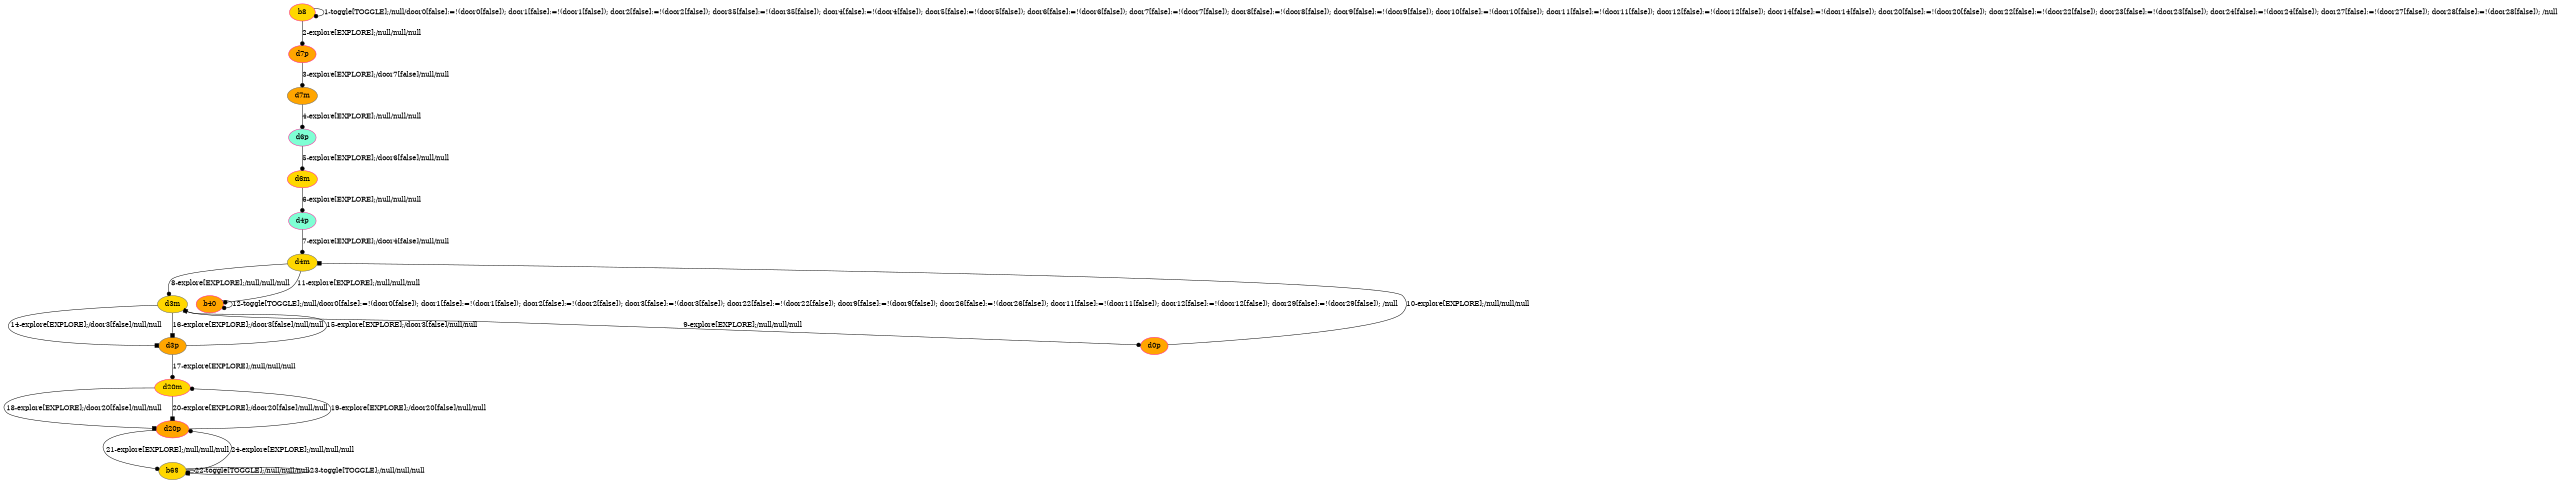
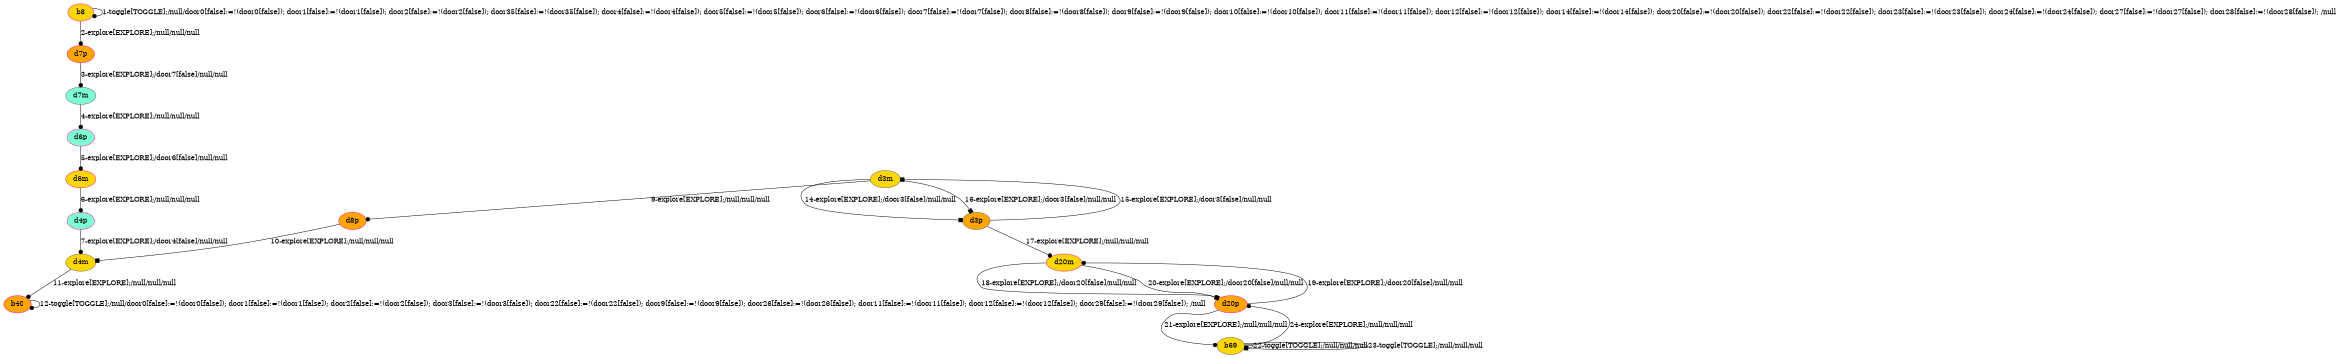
  digraph {
    node [color=deeppink fillcolor=gold style=filled]
    edge [arrowhead=dot]
    b8
    d7p [fillcolor=orange]
-   d7m [color=gray40 fillcolor=orange]
+   d7m [color=gray40 fillcolor=aquamarine]
    d6p [fillcolor=aquamarine]
    d6m
    d4p [fillcolor=aquamarine]
    d4m [color=gray40]
    d3m [color=gray40]
    b40 [fillcolor=orange]
-   d0p [fillcolor=orange]
+   d0p [fillcolor=orange label=d8p]
    d3p [color=gray40 fillcolor=orange]
    d20m
    d20p [fillcolor=orange]
    b69 [color=gray40]
    b8 -> b8 [label="1-toggle[TOGGLE];/null/door0[false]:=!(door0[false]); door1[false]:=!(door1[false]); door2[false]:=!(door2[false]); door35[false]:=!(door35[false]); door4[false]:=!(door4[false]); door5[false]:=!(door5[false]); door6[false]:=!(door6[false]); door7[false]:=!(door7[false]); door8[false]:=!(door8[false]); door9[false]:=!(door9[false]); door10[false]:=!(door10[false]); door11[false]:=!(door11[false]); door12[false]:=!(door12[false]); door14[false]:=!(door14[false]); door20[false]:=!(door20[false]); door22[false]:=!(door22[false]); door23[false]:=!(door23[false]); door24[false]:=!(door24[false]); door27[false]:=!(door27[false]); door28[false]:=!(door28[false]); /null"]
    b8 -> d7p [label="2-explore[EXPLORE];/null/null/null"]
    d7p -> d7m [label="3-explore[EXPLORE];/door7[false]/null/null"]
    d7m -> d6p [label="4-explore[EXPLORE];/null/null/null"]
    d6p -> d6m [label="5-explore[EXPLORE];/door6[false]/null/null"]
    d6m -> d4p [label="6-explore[EXPLORE];/null/null/null"]
    d4p -> d4m [label="7-explore[EXPLORE];/door4[false]/null/null"]
-   d4m -> d3m [label="8-explore[EXPLORE];/null/null/null"]
    d4m -> b40 [label="11-explore[EXPLORE];/null/null/null"]
    d3m -> d0p [label="9-explore[EXPLORE];/null/null/null"]
    d3m -> d3p [arrowhead=box label="14-explore[EXPLORE];/door3[false]/null/null"]
    d3m -> d3p [arrowhead=box label="16-explore[EXPLORE];/door3[false]/null/null"]
    b40 -> b40 [label="12-toggle[TOGGLE];/null/door0[false]:=!(door0[false]); door1[false]:=!(door1[false]); door2[false]:=!(door2[false]); door3[false]:=!(door3[false]); door22[false]:=!(door22[false]); door9[false]:=!(door9[false]); door26[false]:=!(door26[false]); door11[false]:=!(door11[false]); door12[false]:=!(door12[false]); door29[false]:=!(door29[false]); /null"]
    d0p -> d4m [arrowhead=box label="10-explore[EXPLORE];/null/null/null"]
    d3p -> d3m [arrowhead=box label="15-explore[EXPLORE];/door3[false]/null/null"]
    d3p -> d20m [label="17-explore[EXPLORE];/null/null/null"]
    d20m -> d20p [arrowhead=box label="18-explore[EXPLORE];/door20[false]/null/null"]
    d20m -> d20p [arrowhead=box label="20-explore[EXPLORE];/door20[false]/null/null"]
    d20p -> d20m [label="19-explore[EXPLORE];/door20[false]/null/null"]
    d20p -> b69 [label="21-explore[EXPLORE];/null/null/null"]
    b69 -> d20p [label="24-explore[EXPLORE];/null/null/null"]
    b69 -> b69 [label="22-toggle[TOGGLE];/null/null/null"]
    b69 -> b69 [arrowhead=box label="23-toggle[TOGGLE];/null/null/null"]
  }
